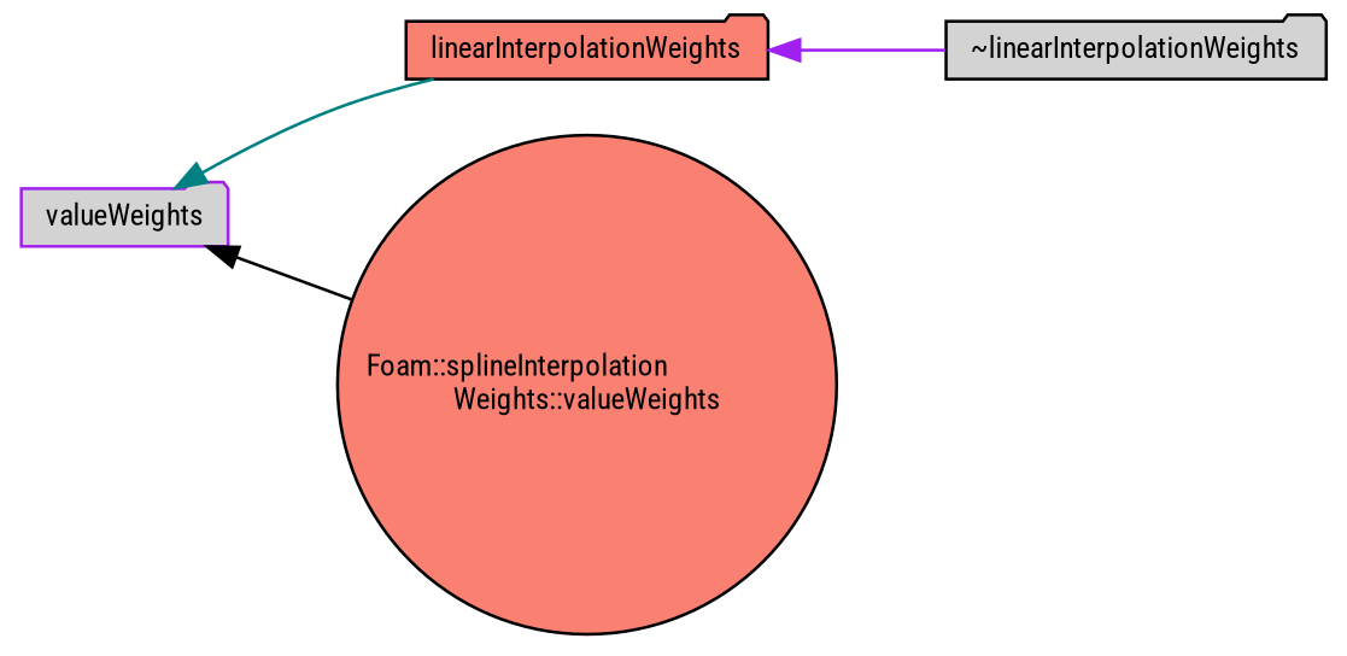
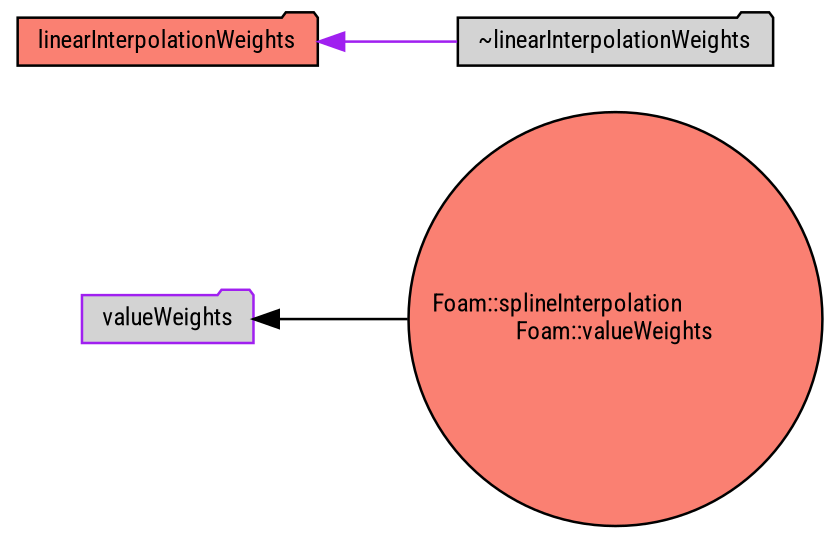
  digraph {
    fontname="Roboto Condensed"
    rankdir=LR
    node [color=black fillcolor=lightgrey fontname="Roboto Condensed" fontsize=10 shape=folder style=filled]
    edge [dir=back fontname="Roboto Condensed" fontsize=10 labelfontname=Helvetica labelfontsize=10 style=solid]
    n1 [color=purple fontcolor=black height=0.2 label=valueWeights width=0.4]
    n2 [fillcolor=salmon height=0.2 label=linearInterpolationWeights width=0.4]
-   n3 [fillcolor=salmon height=0.2 label="Foam::splineInterpolation\lWeights::valueWeights" shape=circle width=0.4]
+   n3 [fillcolor=salmon height=0.2 label="Foam::splineInterpolation\lFoam::valueWeights" shape=circle width=0.4]
    n4 [height=0.2 label="~linearInterpolationWeights" width=0.4]
-   n1 -> n2 [color=teal]
    n1 -> n3 [color=black]
    n2 -> n4 [color=purple]
  }
